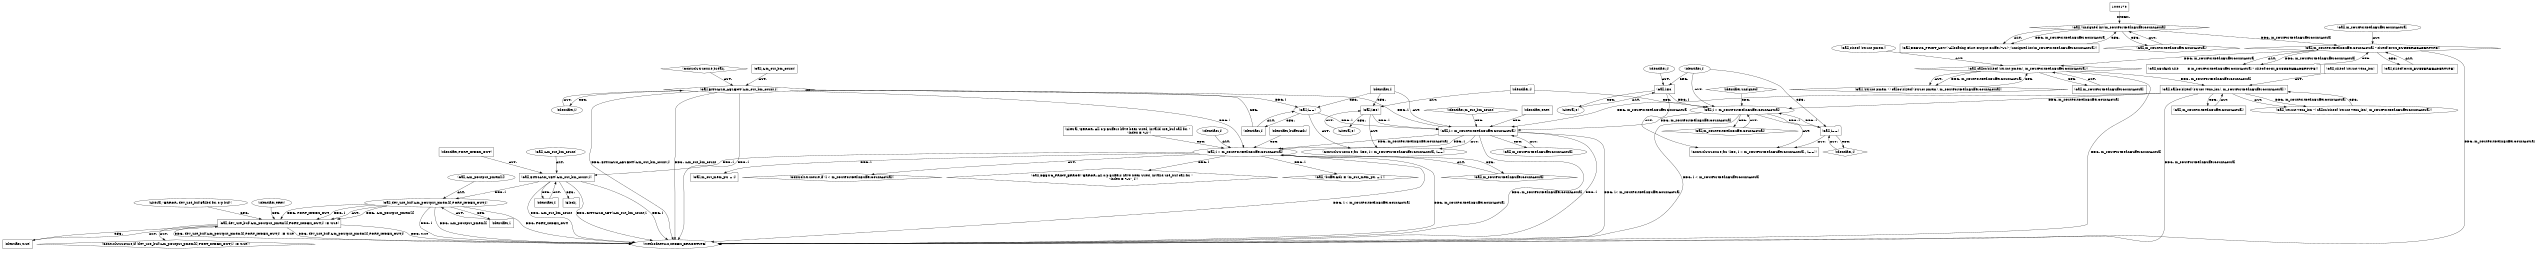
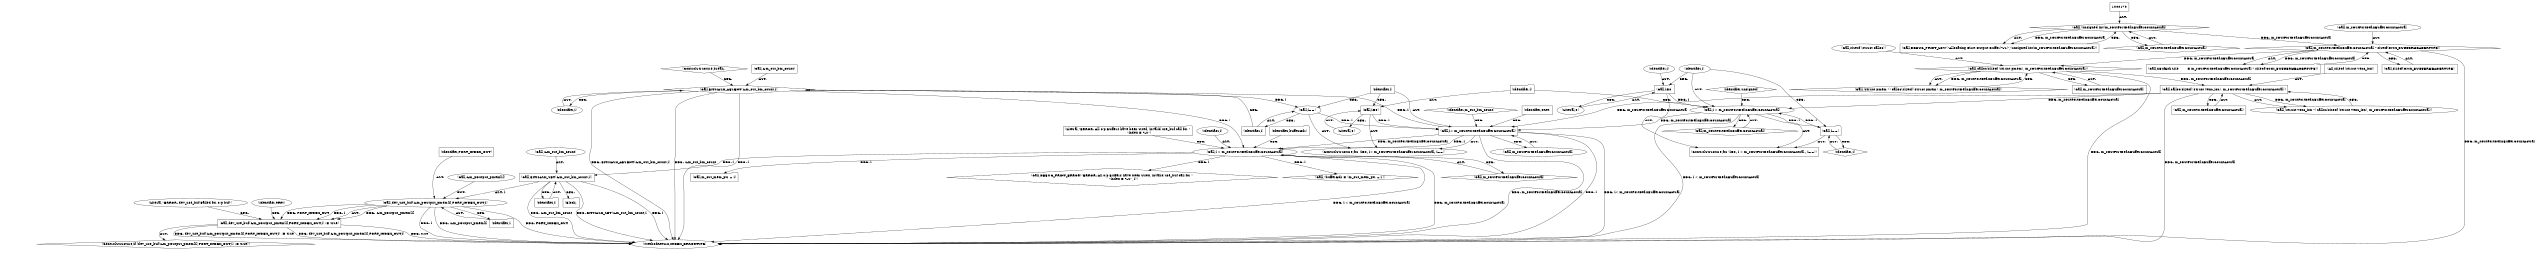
  digraph {
    node [shape=ellipse]
    n1 [label="(Call,dev_use_buf(&m_pOutput_pmem[i],PORT_INDEX_OUT,i))"]
    n2 [label="(Call,dev_use_buf(&m_pOutput_pmem[i],PORT_INDEX_OUT,i) != true)" shape=folder]
    n3 [label="(MethodReturn,INDEX_ERRORTYPE)"]
    n4 [label="(Identifier,i)" shape=folder]
-   n5 [label="(Identifier,true)" shape=box]
    n6 [label="(ControlStructure,if (dev_use_buf(&m_pOutput_pmem[i],PORT_INDEX_OUT,i) != true))" shape=diamond]
    n7 [label="(Call,BITMASK_SET(&m_out_bm_count,i))" shape=box]
    n8 [label="(Identifier,i)" shape=folder]
    n9 [label="(Block,)" shape=folder]
    n10 [label="(Call,BITMASK_ABSENT(&m_out_bm_count,i))" shape=diamond]
    n11 [label="(Call,i++)"]
    n12 [label="(Call,i < m_sOutPortDef.nBufferCountActual)"]
    n13 [label="(Identifier,i)"]
    n14 [label="(Call,i< m_sOutPortDef.nBufferCountActual)" shape=box]
    n15 [label="(ControlStructure,for (i=0; i< m_sOutPortDef.nBufferCountActual; i++))"]
    n16 [label="(Identifier,i)" shape=box]
    n17 [label="(Call,m_out_mem_ptr + i)" shape=folder]
-   n18 [label="(ControlStructure,if (i < m_sOutPortDef.nBufferCountActual))" shape=diamond]
    n19 [label="(Call,DEBUG_PRINT_ERROR(\"ERROR: All o/p Buffers have been Used, invalid use_buf call for \"\n                     \"index = %u\", i))" shape=diamond]
    n20 [label="(Call,m_sOutPortDef.nBufferCountActual)" shape=diamond]
    n21 [label="(Call,*bufferHdr = (m_out_mem_ptr + i ))" shape=diamond]
    n22 [label="(Call,m_sOutPortDef.nBufferCountActual)"]
    n23 [label="(Call,i=0)" shape=box]
    n24 [label="(Literal,0)"]
    n25 [label="(Call,i < m_sOutPortDef.nBufferCountActual)"]
    n26 [label="(Call,i++)" shape=folder]
    n27 [label="(Call,m_sOutPortDef.nBufferCountActual)" shape=diamond]
    n28 [label="(ControlStructure,for (i=0; i < m_sOutPortDef.nBufferCountActual ; i++))" shape=box]
    n29 [label="(Identifier,i)" shape=diamond]
    n30 [label="(Call,i=0)" shape=folder]
    n31 [label="(Literal,0)"]
    n32 [label="(Call,calloc(sizeof (struct venc_ion), m_sOutPortDef.nBufferCountActual))" shape=box]
    n33 [label="(Call,(struct venc_ion *) calloc(sizeof (struct venc_ion), m_sOutPortDef.nBufferCountActual))"]
    n34 [label="(Call,m_sOutPortDef.nBufferCountActual)" shape=box]
    n35 [label="(Call,calloc(sizeof (struct pmem), m_sOutPortDef.nBufferCountActual))" shape=diamond]
    n36 [label="(Call,(struct pmem *) calloc(sizeof (struct pmem), m_sOutPortDef.nBufferCountActual))" shape=diamond]
    n37 [label="(Call,m_sOutPortDef.nBufferCountActual)" shape=box]
    n38 [label="(Call,m_sOutPortDef.nBufferCountActual * sizeof(OMX_BUFFERHEADERTYPE))" shape=diamond]
    n39 [label="(Call,nBufHdrSize        = m_sOutPortDef.nBufferCountActual * sizeof(OMX_BUFFERHEADERTYPE))" shape=folder]
    n40 [label="(Call,sizeof(OMX_BUFFERHEADERTYPE))" shape=box]
    n41 [label="(Call,(unsigned int)m_sOutPortDef.nBufferCountActual)" shape=diamond]
    n42 [label="(Call,DEBUG_PRINT_LOW(\"Allocating First Output Buffer(%u)\",(unsigned int)m_sOutPortDef.nBufferCountActual))" shape=box]
    n43 [label="(Call,m_sOutPortDef.nBufferCountActual)" shape=diamond]
-   n44 [label="(Call,sizeof (struct pmem))"]
+   n44 [label="(Call,sizeof (struct calloc))"]
    n45 [label="(Literal,\"ERROR: All o/p Buffers have been Used, invalid use_buf call for \"\n                     \"index = %u\")" shape=folder]
    n46 [label="(Identifier,PORT_INDEX_OUT)" shape=box]
    n47 [label="(Identifier,i)"]
    n48 [label="(ControlStructure,break;)" shape=diamond]
    n49 [label="(Literal,\"ERROR: dev_use_buf Failed for o/p buf\")"]
    n50 [label="(Identifier,i)"]
    n51 [label="(Identifier,unsigned)" shape=diamond]
    n52 [label="(Identifier,i)" shape=box]
    n53 [label="(Call,&m_out_bm_count)"]
-   n54 [label="(Call,sizeof (struct venc_ion))" shape=box]
+   n54 [label="(All,sizeof (struct venc_ion))" shape=box]
    n55 [label="(Identifier,eRet)"]
    n56 [label="(Call,&m_out_bm_count)" shape=box]
    n57 [label="(Identifier,i)" shape=folder]
    n58 [label="(Identifier,i)"]
    n59 [label="(Call,m_sOutPortDef.nBufferCountActual)"]
    n60 [label="(Identifier,m_out_bm_count)" shape=diamond]
    n61 [label="(Identifier,bufferHdr)" shape=folder]
    n62 [label="(Call,&m_pOutput_pmem[i])"]
    n63 [label="(Identifier,eRet)" shape=box]
    1000170 [shape=box]
    n1 -> n2 [label="AST: "]
    n1 -> n2 [label="DDG: &m_pOutput_pmem[i]"]
    n1 -> n2 [label="DDG: PORT_INDEX_OUT"]
    n1 -> n2 [label="DDG: i"]
    n1 -> n3 [label="DDG: i"]
    n1 -> n3 [label="DDG: &m_pOutput_pmem[i]"]
    n1 -> n3 [label="DDG: PORT_INDEX_OUT"]
    n1 -> n4 [label="CFG: "]
    n2 -> n3 [label="DDG: true"]
    n2 -> n3 [label="DDG: dev_use_buf(&m_pOutput_pmem[i],PORT_INDEX_OUT,i) != true"]
    n2 -> n3 [label="DDG: dev_use_buf(&m_pOutput_pmem[i],PORT_INDEX_OUT,i)"]
-   n2 -> n5 [label="CFG: "]
    n2 -> n6 [label="AST: "]
    n4 -> n1 [label="AST: "]
-   n5 -> n2 [label="AST: "]
-   n7 -> n1 [label="DDG: i"]
+   n7 -> n1 [label="AST: i"]
    n7 -> n3 [label="DDG: i"]
    n7 -> n3 [label="DDG: &m_out_bm_count"]
    n7 -> n3 [label="DDG: BITMASK_SET(&m_out_bm_count,i)"]
    n7 -> n8 [label="CFG: "]
    n7 -> n9 [label="CFG: "]
    n8 -> n7 [label="AST: "]
    n10 -> n3 [label="DDG: i"]
    n10 -> n3 [label="DDG: BITMASK_ABSENT(&m_out_bm_count,i)"]
    n10 -> n3 [label="DDG: &m_out_bm_count"]
    n10 -> n11 [label="DDG: i"]
    n10 -> n12 [label="DDG: i"]
    n10 -> n13 [label="CFG: "]
    n11 -> n14 [label="DDG: i"]
    n11 -> n15 [label="AST: "]
    n11 -> n16 [label="CFG: "]
    n12 -> n3 [label="DDG: i < m_sOutPortDef.nBufferCountActual"]
    n12 -> n3 [label="DDG: m_sOutPortDef.nBufferCountActual"]
    n12 -> n7 [label="DDG: i"]
    n12 -> n17 [label="DDG: i"]
-   n12 -> n18 [label="AST: "]
    n12 -> n19 [label="DDG: i"]
    n12 -> n20 [label="CFG: "]
    n12 -> n21 [label="DDG: i"]
    n13 -> n10 [label="AST: "]
    n14 -> n3 [label="DDG: i< m_sOutPortDef.nBufferCountActual"]
    n14 -> n3 [label="DDG: m_sOutPortDef.nBufferCountActual"]
    n14 -> n3 [label="DDG: i"]
    n14 -> n10 [label="DDG: i"]
    n14 -> n12 [label="DDG: i"]
    n14 -> n12 [label="DDG: m_sOutPortDef.nBufferCountActual"]
    n14 -> n15 [label="AST: "]
    n14 -> n22 [label="CFG: "]
    n16 -> n10 [label="CFG: "]
    n16 -> n11 [label="AST: "]
    n20 -> n12 [label="AST: "]
    n22 -> n14 [label="AST: "]
    n23 -> n14 [label="DDG: i"]
    n23 -> n15 [label="AST: "]
    n23 -> n24 [label="CFG: "]
    n24 -> n23 [label="AST: "]
    n25 -> n3 [label="DDG: i < m_sOutPortDef.nBufferCountActual"]
    n25 -> n14 [label="DDG: m_sOutPortDef.nBufferCountActual"]
    n25 -> n26 [label="DDG: i"]
    n25 -> n27 [label="CFG: "]
    n25 -> n28 [label="AST: "]
    n26 -> n25 [label="DDG: i"]
    n26 -> n28 [label="AST: "]
    n26 -> n29 [label="CFG: "]
    n27 -> n25 [label="AST: "]
    n29 -> n26 [label="AST: "]
    n30 -> n25 [label="DDG: i"]
    n30 -> n28 [label="AST: "]
    n30 -> n31 [label="CFG: "]
    n31 -> n30 [label="AST: "]
    n32 -> n3 [label="DDG: m_sOutPortDef.nBufferCountActual"]
    n32 -> n14 [label="DDG: m_sOutPortDef.nBufferCountActual"]
    n32 -> n25 [label="DDG: m_sOutPortDef.nBufferCountActual"]
    n32 -> n33 [label="AST: "]
    n32 -> n33 [label="DDG: m_sOutPortDef.nBufferCountActual"]
    n32 -> n34 [label="CFG: "]
    n33 -> n32 [label="CFG: "]
    n34 -> n32 [label="AST: "]
    n35 -> n3 [label="DDG: m_sOutPortDef.nBufferCountActual"]
    n35 -> n32 [label="DDG: m_sOutPortDef.nBufferCountActual"]
    n35 -> n36 [label="AST: "]
    n35 -> n36 [label="DDG: m_sOutPortDef.nBufferCountActual"]
    n35 -> n37 [label="CFG: "]
    n36 -> n35 [label="CFG: "]
    n37 -> n35 [label="AST: "]
    n38 -> n3 [label="DDG: m_sOutPortDef.nBufferCountActual"]
    n38 -> n35 [label="DDG: m_sOutPortDef.nBufferCountActual"]
    n38 -> n39 [label="AST: "]
    n38 -> n39 [label="DDG: m_sOutPortDef.nBufferCountActual"]
    n38 -> n40 [label="CFG: "]
    n39 -> n38 [label="CFG: "]
    n40 -> n38 [label="AST: "]
    n41 -> n38 [label="DDG: m_sOutPortDef.nBufferCountActual"]
    n41 -> n42 [label="AST: "]
    n41 -> n42 [label="DDG: m_sOutPortDef.nBufferCountActual"]
    n41 -> n43 [label="CFG: "]
    n42 -> n41 [label="CFG: "]
    n43 -> n41 [label="AST: "]
    n44 -> n35 [label="AST: "]
    n45 -> n12 [label="CFG: "]
-   n46 -> n7 [label="AST: "]
+   n46 -> n1 [label="AST: "]
    n47 -> n12 [label="AST: "]
-   n48 -> n10 [label="AST: "]
+   n48 -> n10 [label="CFG: "]
    n49 -> n2 [label="CFG: "]
    n50 -> n30 [label="AST: "]
    n51 -> n25 [label="CFG: "]
    n52 -> n11 [label="CFG: "]
    n52 -> n14 [label="AST: "]
    n52 -> n23 [label="CFG: "]
    n53 -> n7 [label="AST: "]
    n54 -> n32 [label="AST: "]
    n55 -> n2 [label="CFG: "]
    n56 -> n10 [label="AST: "]
    n57 -> n23 [label="AST: "]
    n57 -> n25 [label="CFG: "]
    n58 -> n25 [label="AST: "]
    n58 -> n26 [label="CFG: "]
    n58 -> n30 [label="CFG: "]
    n59 -> n38 [label="AST: "]
    n60 -> n14 [label="CFG: "]
    n61 -> n12 [label="CFG: "]
-   n62 -> n1 [label="AST: "]
+   n62 -> n1 [label="OUT: "]
    n63 -> n14 [label="CFG: "]
-   1000170 -> n41 [label="INDEX: "]
+   1000170 -> n41 [label="AST: "]
  }
